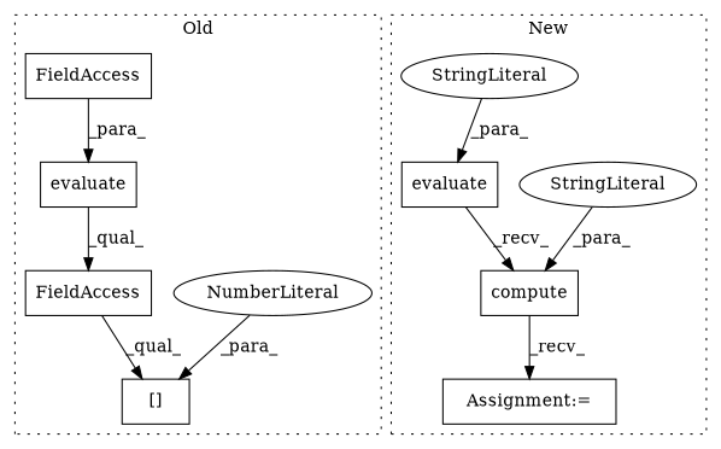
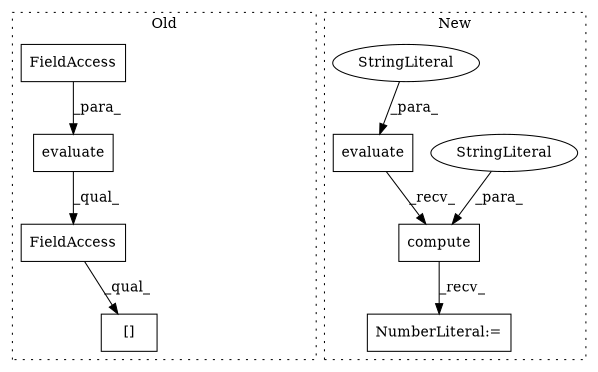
  digraph {
    node [a=32 l=1 shape=box]
    n1 [a=2 l="35,1" label="[]" s="2417,2453"]
-   n2 [a=34 label=NumberLiteral s=2452 shape=ellipse]
    n3 [a=22 l=34 label=FieldAccess s=2417]
    n4 [l="9,1" label=evaluate s="2427,2448"]
    n5 [a=22 l=12 label=FieldAccess s=2436]
    n6 [l="8,1" label=compute s="2588,2603"]
-   n7 [a=7 label="Assignment:=" s=2576]
+   n7 [a=7 label="NumberLiteral:=" s=2576]
    n8 [a=45 l=7 label=StringLiteral s=2596 shape=ellipse]
    n9 [l="9,1" label=evaluate s="2433,2449"]
    n10 [a=45 l=7 label=StringLiteral s=2442 shape=ellipse]
    subgraph cluster_1 {
      label=Old
      style=dotted
      n1
-     n2
      n3
      n4
      n5
    }
    subgraph cluster_2 {
      label=New
      style=dotted
      n6
      n7
      n8
      n9
      n10
    }
-   n2 -> n1 [label=_para_]
    n3 -> n1 [label=_qual_]
    n4 -> n3 [label=_qual_]
    n5 -> n4 [label=_para_]
    n6 -> n7 [label=_recv_]
    n8 -> n6 [label=_para_]
    n9 -> n6 [label=_recv_]
    n10 -> n9 [label=_para_]
  }
